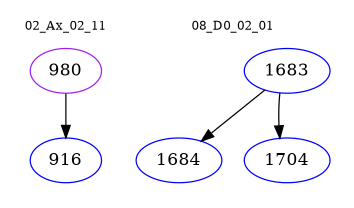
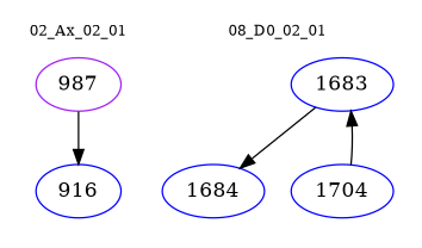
  digraph {
    node [color=blue]
    edge [color=black]
-   n1 [color=purple label=980]
+   n1 [color=purple label=987]
    n2 [label=916]
    n3 [label=1683]
    n4 [label=1684]
    n5 [label=1704]
    subgraph cluster_1 {
      color=white
      fontsize=10
-     label="02_Ax_02_11"
+     label="02_Ax_02_01"
      n1
      n2
    }
    subgraph cluster_2 {
      color=white
      fontsize=10
      label="08_D0_02_01"
      n3
      n4
      n5
    }
    n1 -> n2
    n3 -> n4
-   n3 -> n5
+   n5 -> n3
  }
